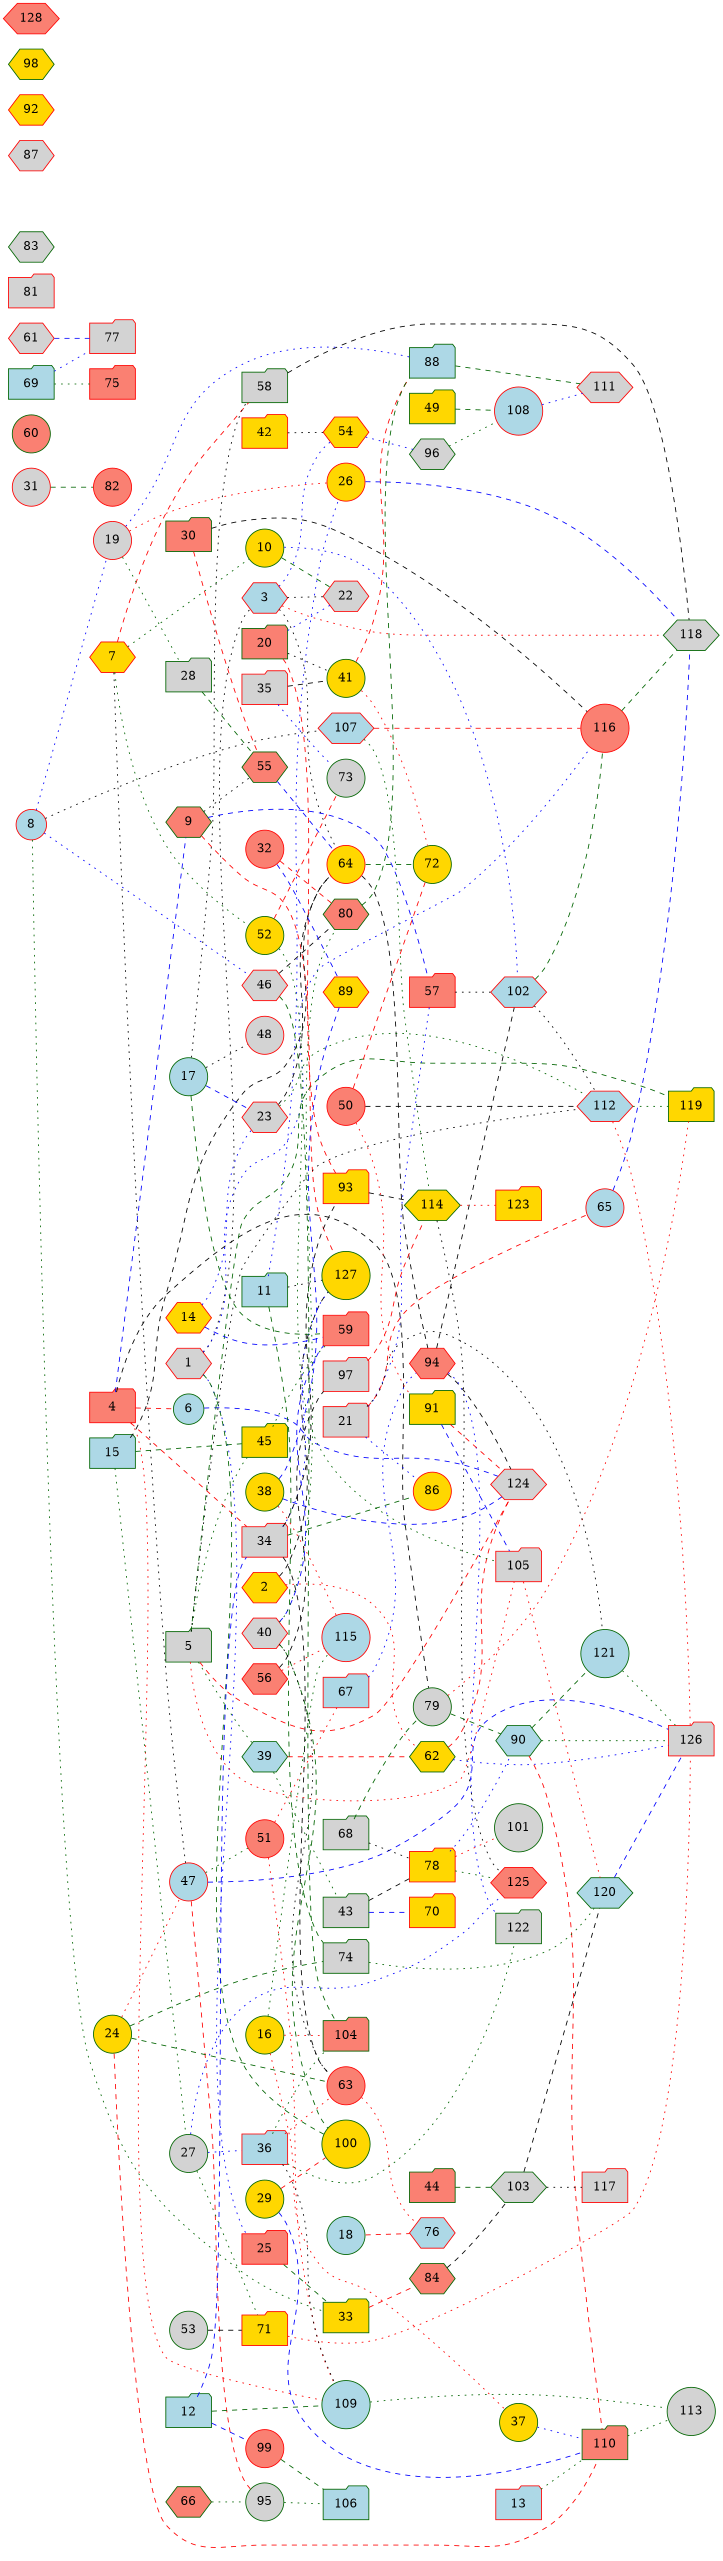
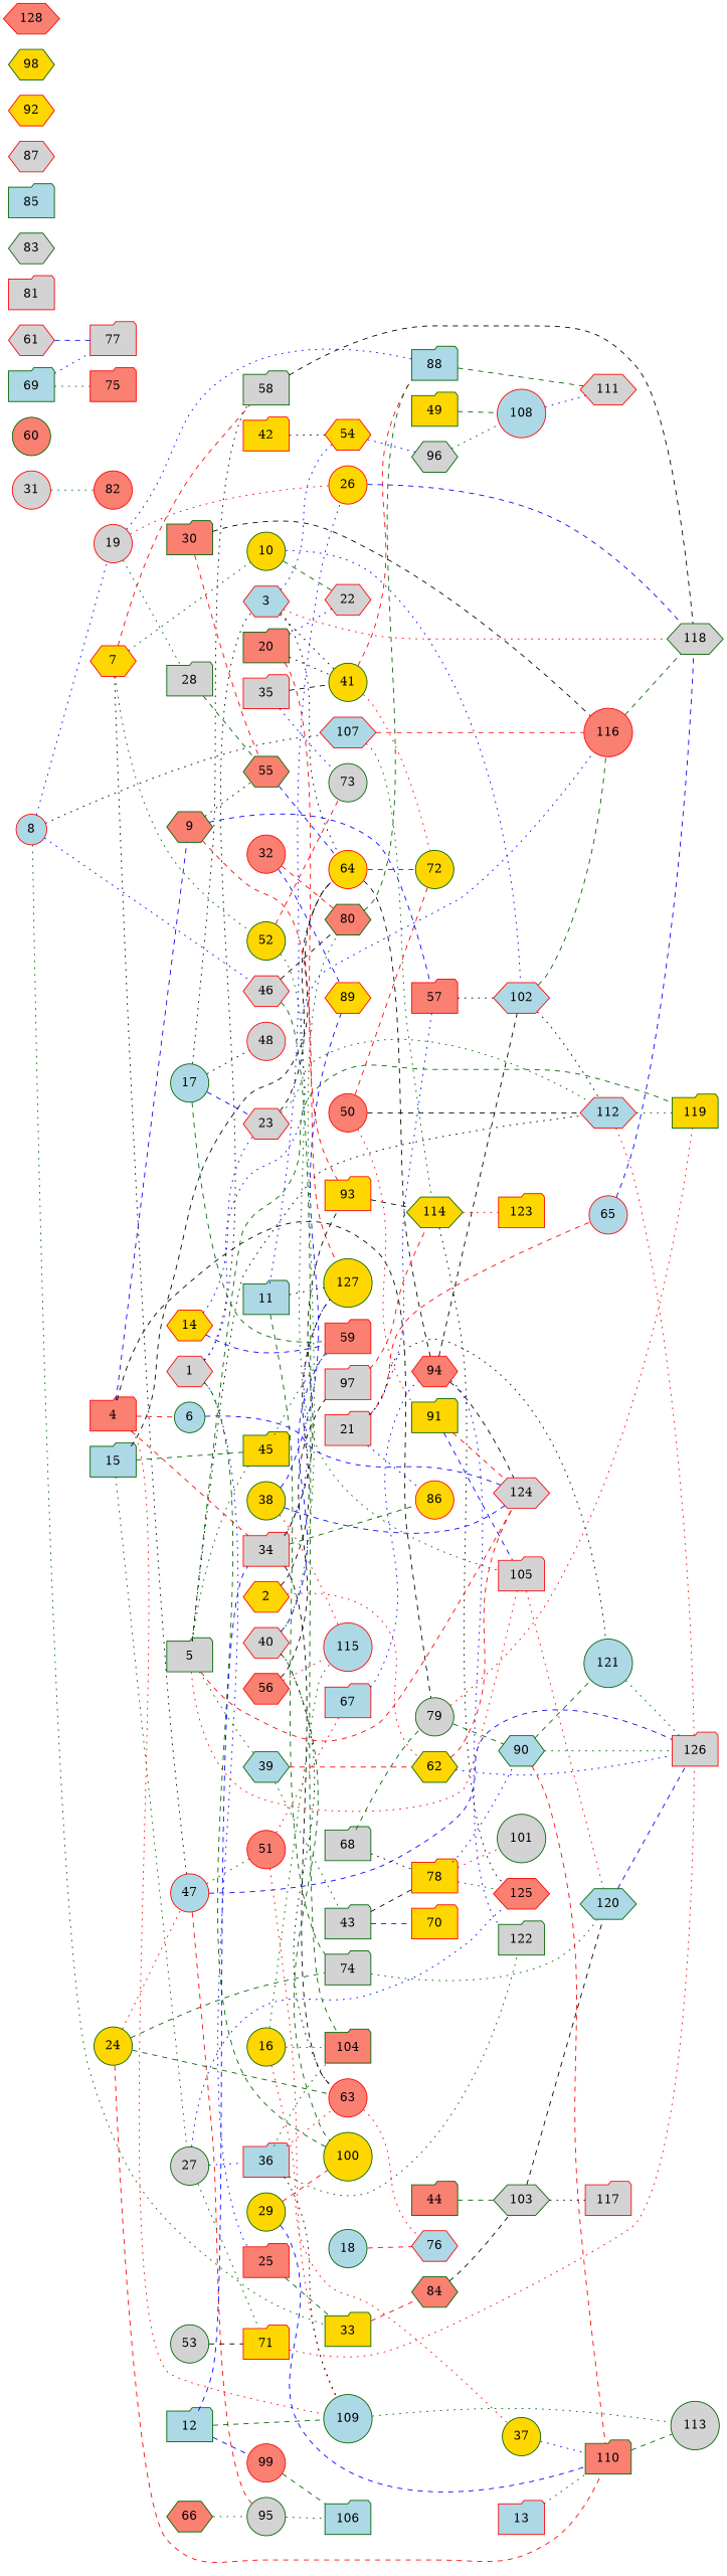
  graph {
    rankdir=LR
    node [color=red fillcolor=lightgrey shape=folder style=filled]
    edge [color=darkgreen style=dotted]
    1 [shape=hexagon]
    3 [fillcolor=lightblue shape=hexagon]
    25 [fillcolor=salmon]
    100 [color=darkgreen fillcolor=gold shape=circle]
    116 [fillcolor=salmon shape=circle]
    41 [color=darkgreen fillcolor=gold shape=circle]
    54 [fillcolor=gold shape=hexagon]
    64 [fillcolor=gold shape=circle]
    118 [color=darkgreen shape=hexagon]
    33 [color=darkgreen fillcolor=gold]
    2 [fillcolor=gold shape=hexagon]
    62 [color=darkgreen fillcolor=gold shape=hexagon]
    127 [color=darkgreen fillcolor=gold shape=circle]
    124 [shape=hexagon]
    126
    88 [color=darkgreen fillcolor=lightblue]
    72 [color=darkgreen fillcolor=gold shape=circle]
    96 [color=darkgreen shape=hexagon]
    94 [fillcolor=salmon shape=hexagon]
    4 [fillcolor=salmon]
    6 [color=darkgreen fillcolor=lightblue shape=circle]
    9 [color=darkgreen fillcolor=salmon shape=hexagon]
    34
    79 [color=darkgreen shape=circle]
    109 [color=darkgreen fillcolor=lightblue shape=circle]
    55 [color=darkgreen fillcolor=salmon shape=hexagon]
    57 [fillcolor=salmon]
    93 [fillcolor=gold]
    86 [fillcolor=gold shape=circle]
    63 [fillcolor=salmon shape=circle]
    119 [color=darkgreen fillcolor=gold]
    90 [color=darkgreen fillcolor=lightblue shape=hexagon]
    113 [color=darkgreen shape=circle]
    5 [color=darkgreen]
    39 [color=darkgreen fillcolor=lightblue shape=hexagon]
    45 [color=darkgreen fillcolor=gold]
    105
    112 [fillcolor=lightblue shape=hexagon]
    43 [color=darkgreen]
    59 [fillcolor=salmon]
    120 [color=darkgreen fillcolor=lightblue shape=hexagon]
    7 [fillcolor=gold shape=hexagon]
    10 [color=darkgreen fillcolor=gold shape=circle]
    47 [fillcolor=lightblue shape=circle]
    52 [color=darkgreen fillcolor=gold shape=circle]
    58 [color=darkgreen]
    22 [shape=hexagon]
    102 [fillcolor=lightblue shape=hexagon]
    51 [fillcolor=salmon shape=circle]
    95 [color=darkgreen shape=circle]
    73 [color=darkgreen shape=circle]
    8 [fillcolor=lightblue shape=circle]
    19 [shape=circle]
    46 [shape=hexagon]
    107 [fillcolor=lightblue shape=hexagon]
    26 [fillcolor=gold shape=circle]
    28 [color=darkgreen]
    84 [color=darkgreen fillcolor=salmon shape=hexagon]
    104 [color=darkgreen fillcolor=salmon]
    80 [color=darkgreen fillcolor=salmon shape=hexagon]
    114 [color=darkgreen fillcolor=gold shape=hexagon]
    11 [color=darkgreen fillcolor=lightblue]
    74 [color=darkgreen]
    12 [color=darkgreen fillcolor=lightblue]
    99 [fillcolor=salmon shape=circle]
    106 [color=darkgreen fillcolor=lightblue]
    13 [fillcolor=lightblue]
    110 [color=darkgreen fillcolor=salmon]
    14 [fillcolor=gold shape=hexagon]
    23 [shape=hexagon]
    15 [color=darkgreen fillcolor=lightblue]
    27 [color=darkgreen shape=circle]
    36 [fillcolor=lightblue]
    71 [fillcolor=gold]
    125 [fillcolor=salmon shape=hexagon]
    16 [color=darkgreen fillcolor=gold shape=circle]
    37 [color=darkgreen fillcolor=gold shape=circle]
    115 [fillcolor=lightblue shape=circle]
    17 [color=darkgreen fillcolor=lightblue shape=circle]
    48 [shape=circle]
    18 [color=darkgreen fillcolor=lightblue shape=circle]
    76 [fillcolor=lightblue shape=hexagon]
    111 [shape=hexagon]
    20 [color=darkgreen fillcolor=salmon]
    21
    65 [fillcolor=lightblue shape=circle]
    121 [color=darkgreen fillcolor=lightblue shape=circle]
    24 [color=darkgreen fillcolor=gold shape=circle]
    122 [color=darkgreen]
    29 [color=darkgreen fillcolor=gold shape=circle]
    30 [color=darkgreen fillcolor=salmon]
    31 [shape=circle]
    82 [fillcolor=salmon shape=circle]
    32 [fillcolor=salmon shape=circle]
    89 [fillcolor=gold shape=hexagon]
    103 [color=darkgreen shape=hexagon]
    35
    38 [color=darkgreen fillcolor=gold shape=circle]
    70 [fillcolor=gold]
    78 [fillcolor=gold]
    40 [shape=hexagon]
    42 [fillcolor=gold]
    101 [color=darkgreen shape=circle]
    44 [color=darkgreen fillcolor=salmon]
    117
    67 [fillcolor=lightblue]
    49 [color=darkgreen fillcolor=gold]
    108 [fillcolor=lightblue shape=circle]
    50 [fillcolor=salmon shape=circle]
    91 [color=darkgreen fillcolor=gold]
    53 [color=darkgreen shape=circle]
    56 [fillcolor=salmon shape=hexagon]
    97
    60 [color=darkgreen fillcolor=salmon shape=circle]
    61 [shape=hexagon]
    77
    66 [color=darkgreen fillcolor=salmon shape=hexagon]
    68 [color=darkgreen]
    69 [color=darkgreen fillcolor=lightblue]
    75 [fillcolor=salmon]
    81
    83 [color=darkgreen shape=hexagon]
+   85 [color=darkgreen fillcolor=lightblue]
    87 [shape=hexagon]
    92 [fillcolor=gold shape=hexagon]
    123 [fillcolor=gold]
    98 [color=darkgreen fillcolor=gold shape=hexagon]
    128 [fillcolor=salmon shape=hexagon]
    1 -- 3 [color=black]
    1 -- 25 [color=blue]
    1 -- 100 [style=dashed]
    1 -- 116 [color=blue]
-   3 -- 22 [color=black]
+   3 -- 41 [color=black]
    3 -- 54 [color=blue]
    3 -- 64 [color=black]
    3 -- 118 [color=red]
    25 -- 33 [style=dashed]
    116 -- 118 [style=dashed]
    41 -- 88 [color=red style=dashed]
    41 -- 72 [color=red]
    54 -- 96 [color=blue]
    64 -- 72 [style=dashed]
    64 -- 94 [color=black style=dashed]
    33 -- 84 [color=red style=dashed]
    2 -- 62 [color=red]
    2 -- 127 [color=black style=dashed]
    62 -- 124 [color=red style=dashed]
    62 -- 126 [color=blue]
    88 -- 111 [style=dashed]
    96 -- 108
    94 -- 124 [color=black style=dashed]
    94 -- 102 [color=black style=dashed]
    94 -- 122 [color=blue]
    4 -- 6 [color=red style=dashed]
    4 -- 9 [color=blue style=dashed]
    4 -- 34 [color=red style=dashed]
    4 -- 79 [color=black style=dashed]
    4 -- 109 [color=red]
    6 -- 124 [color=blue style=dashed]
    9 -- 127 [color=red style=dashed]
    9 -- 55 [color=black]
    9 -- 57 [color=blue style=dashed]
    34 -- 127 [color=blue]
    34 -- 93 [color=black style=dashed]
    34 -- 86 [style=dashed]
    34 -- 63 [color=black style=dashed]
    79 -- 119 [color=red]
    79 -- 90 [style=dashed]
    109 -- 113
    55 -- 64 [color=blue style=dashed]
    57 -- 102 [color=black]
    93 -- 114 [color=black style=dashed]
    63 -- 76 [color=red]
    90 -- 126
    90 -- 110 [color=red style=dashed]
    90 -- 121 [style=dashed]
    5 -- 124 [color=red style=dashed]
    5 -- 119 [style=dashed]
    5 -- 39
    5 -- 45
    5 -- 105 [color=red]
    5 -- 112 [color=black]
    39 -- 62 [color=red style=dashed]
    39 -- 43
    45 -- 59
    105 -- 120 [color=red]
    112 -- 126 [color=red]
    112 -- 119
    43 -- 70 [color=blue style=dashed]
    43 -- 78 [color=black style=dashed]
    120 -- 126 [color=blue style=dashed]
    7 -- 10
    7 -- 47 [color=black]
    7 -- 52
    7 -- 58 [color=red style=dashed]
    10 -- 22 [style=dashed]
    10 -- 102 [color=blue]
    47 -- 126 [color=blue style=dashed]
    47 -- 51
    47 -- 95 [color=red style=dashed]
    52 -- 105
    52 -- 73 [color=red style=dashed]
    58 -- 118 [color=black style=dashed]
    102 -- 116 [style=dashed]
    102 -- 112 [color=black]
    51 -- 109 [color=red]
    51 -- 67 [color=red]
    95 -- 106
    8 -- 33
    8 -- 19 [color=blue]
    8 -- 46 [color=blue]
    8 -- 107 [color=black]
    19 -- 88 [color=blue]
    19 -- 26 [color=red]
    19 -- 28
    46 -- 104 [style=dashed]
    46 -- 80 [color=black style=dashed]
    107 -- 116 [color=red style=dashed]
    107 -- 114
    26 -- 118 [color=blue style=dashed]
    28 -- 55 [style=dashed]
    84 -- 103 [color=black style=dashed]
    80 -- 88 [style=dashed]
    114 -- 125 [color=black]
    114 -- 123 [color=red]
    11 -- 127 [color=black]
    11 -- 26 [color=blue]
    11 -- 74 [style=dashed]
    74 -- 120
    12 -- 34 [color=blue style=dashed]
    12 -- 109 [style=dashed]
    12 -- 99 [color=blue style=dashed]
    99 -- 106 [style=dashed]
    13 -- 110
-   110 -- 113
+   110 -- 113 [style=dashed]
    14 -- 59 [color=blue style=dashed]
    14 -- 23 [color=blue]
    23 -- 64 [color=black style=dashed]
    23 -- 112
    15 -- 64 [color=black style=dashed]
    15 -- 45 [style=dashed]
    15 -- 27
    27 -- 36 [color=blue]
    27 -- 71
    27 -- 125 [color=blue]
    36 -- 109 [color=black]
    36 -- 63 [color=red]
    36 -- 104
    36 -- 122
    71 -- 126 [color=red]
    16 -- 104 [color=red]
    16 -- 37 [color=red]
    16 -- 115
    37 -- 110 [color=blue]
    17 -- 59 [style=dashed]
    17 -- 58 [color=black]
    17 -- 23 [color=blue style=dashed]
    17 -- 48 [color=black]
    18 -- 76 [color=red style=dashed]
    20 -- 41 [color=black]
    20 -- 93 [color=red style=dashed]
    20 -- 22 [color=blue]
    21 -- 57 [color=blue]
    21 -- 86 [color=blue]
    21 -- 65 [color=red style=dashed]
    21 -- 121 [color=black]
    65 -- 118 [color=blue style=dashed]
    121 -- 126
    24 -- 63 [style=dashed]
    24 -- 47 [color=red]
    24 -- 74 [style=dashed]
    24 -- 110 [color=red style=dashed]
    29 -- 100 [color=red style=dashed]
    29 -- 110 [color=blue style=dashed]
    30 -- 116 [color=black style=dashed]
    30 -- 55 [color=red style=dashed]
-   31 -- 82 [style=dashed]
+   31 -- 82
    32 -- 80 [color=red style=dashed]
    32 -- 89 [color=blue style=dashed]
    103 -- 120 [color=black style=dashed]
    103 -- 117 [color=black]
    35 -- 41 [color=black style=dashed]
    35 -- 73 [color=blue]
    38 -- 124 [color=blue style=dashed]
    38 -- 115 [color=red]
    38 -- 89 [color=blue style=dashed]
    78 -- 90 [color=blue]
    78 -- 125
    78 -- 101 [color=red]
    40 -- 100 [style=dashed]
    40 -- 63 [color=black]
    40 -- 59 [color=blue style=dashed]
    40 -- 80
    42 -- 54 [color=black]
    44 -- 103 [style=dashed]
    67 -- 94 [color=blue]
    49 -- 108 [style=dashed]
    108 -- 111 [color=blue]
    50 -- 72 [color=red style=dashed]
    50 -- 112 [color=black style=dashed]
    50 -- 91 [color=red]
    91 -- 124 [color=red style=dashed]
    91 -- 105 [color=blue style=dashed]
    53 -- 71 [color=black style=dashed]
    56 -- 115 [color=red]
    56 -- 97 [color=black style=dashed]
    97 -- 114 [color=red style=dashed]
    61 -- 77 [color=blue style=dashed]
    66 -- 95
    68 -- 79 [style=dashed]
    68 -- 78 [color=black]
    69 -- 77 [color=blue]
    69 -- 75
  }
